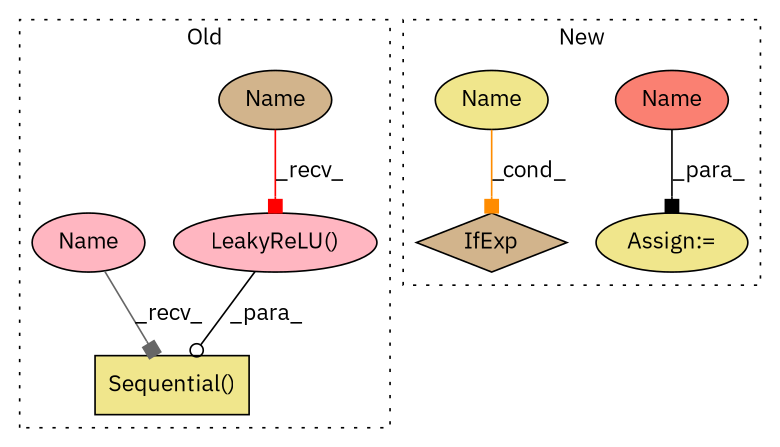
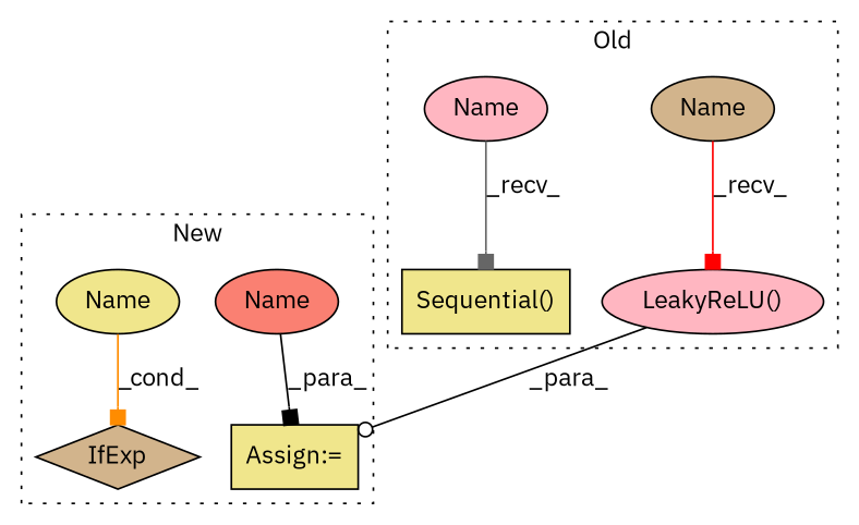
  digraph {
    fontname="IBM Plex Sans"
    node [a=87 fillcolor=khaki fontname="IBM Plex Sans" l=3 s=10025 shape=ellipse style=filled]
    edge [arrowhead=box color=black fontname="IBM Plex Sans"]
    n1 [a=75 fillcolor=lightpink l=26 label="LeakyReLU()"]
    n2 [a=75 l="27,10" label="Sequential()" s="9944,10105" shape=box]
    n3 [fillcolor=tan l=2 label=Name]
    n4 [fillcolor=lightpink l=2 label=Name s=9944]
    n5 [a=51 fillcolor=tan l="4,6" label=IfExp s="10417,10424" shape=diamond]
-   n6 [a=68 label="Assign:=" s=10362]
+   n6 [a=68 label="Assign:=" s=10362 shape=box]
    n7 [fillcolor=salmon label=Name s=10365]
    n8 [label=Name s=10421]
    subgraph cluster_1 {
      label=Old
      style=dotted
      n1
      n2
      n3
      n4
    }
    subgraph cluster_2 {
      label=New
      style=dotted
      n5
      n6
      n7
      n8
    }
-   n1 -> n2 [arrowhead=odot label=_para_]
+   n1 -> n6 [arrowhead=odot label=_para_]
    n3 -> n1 [color=red label=_recv_]
    n4 -> n2 [color=gray40 label=_recv_]
    n7 -> n6 [label=_para_]
    n8 -> n5 [color=darkorange label=_cond_]
  }
